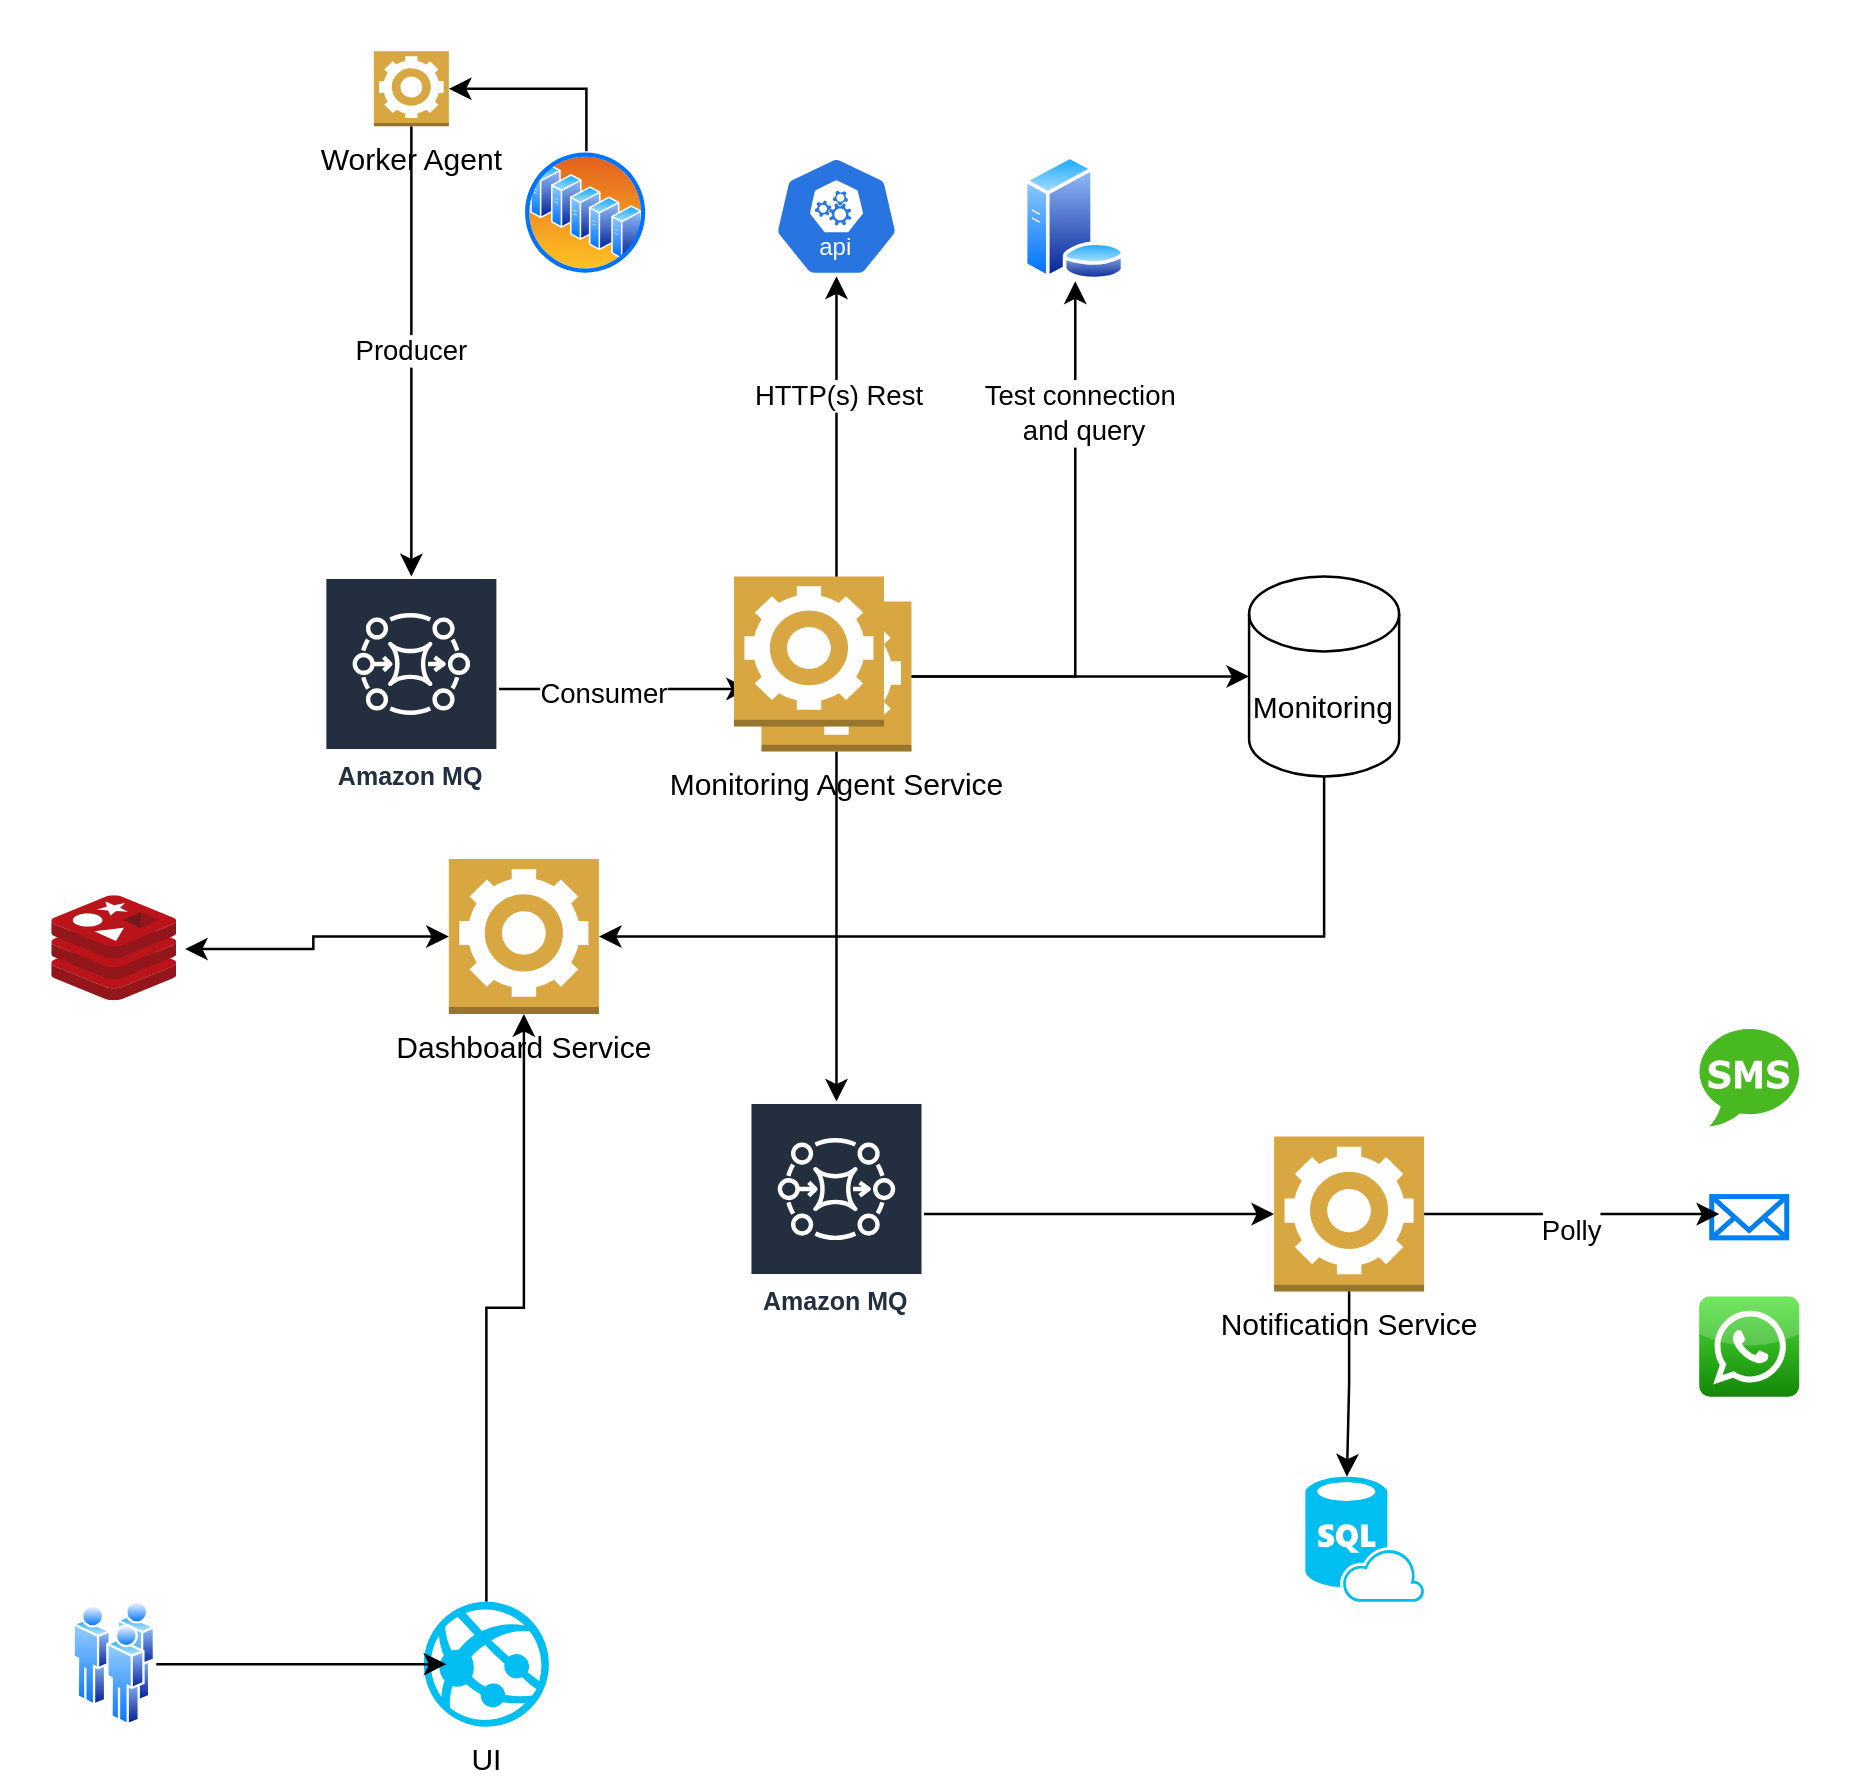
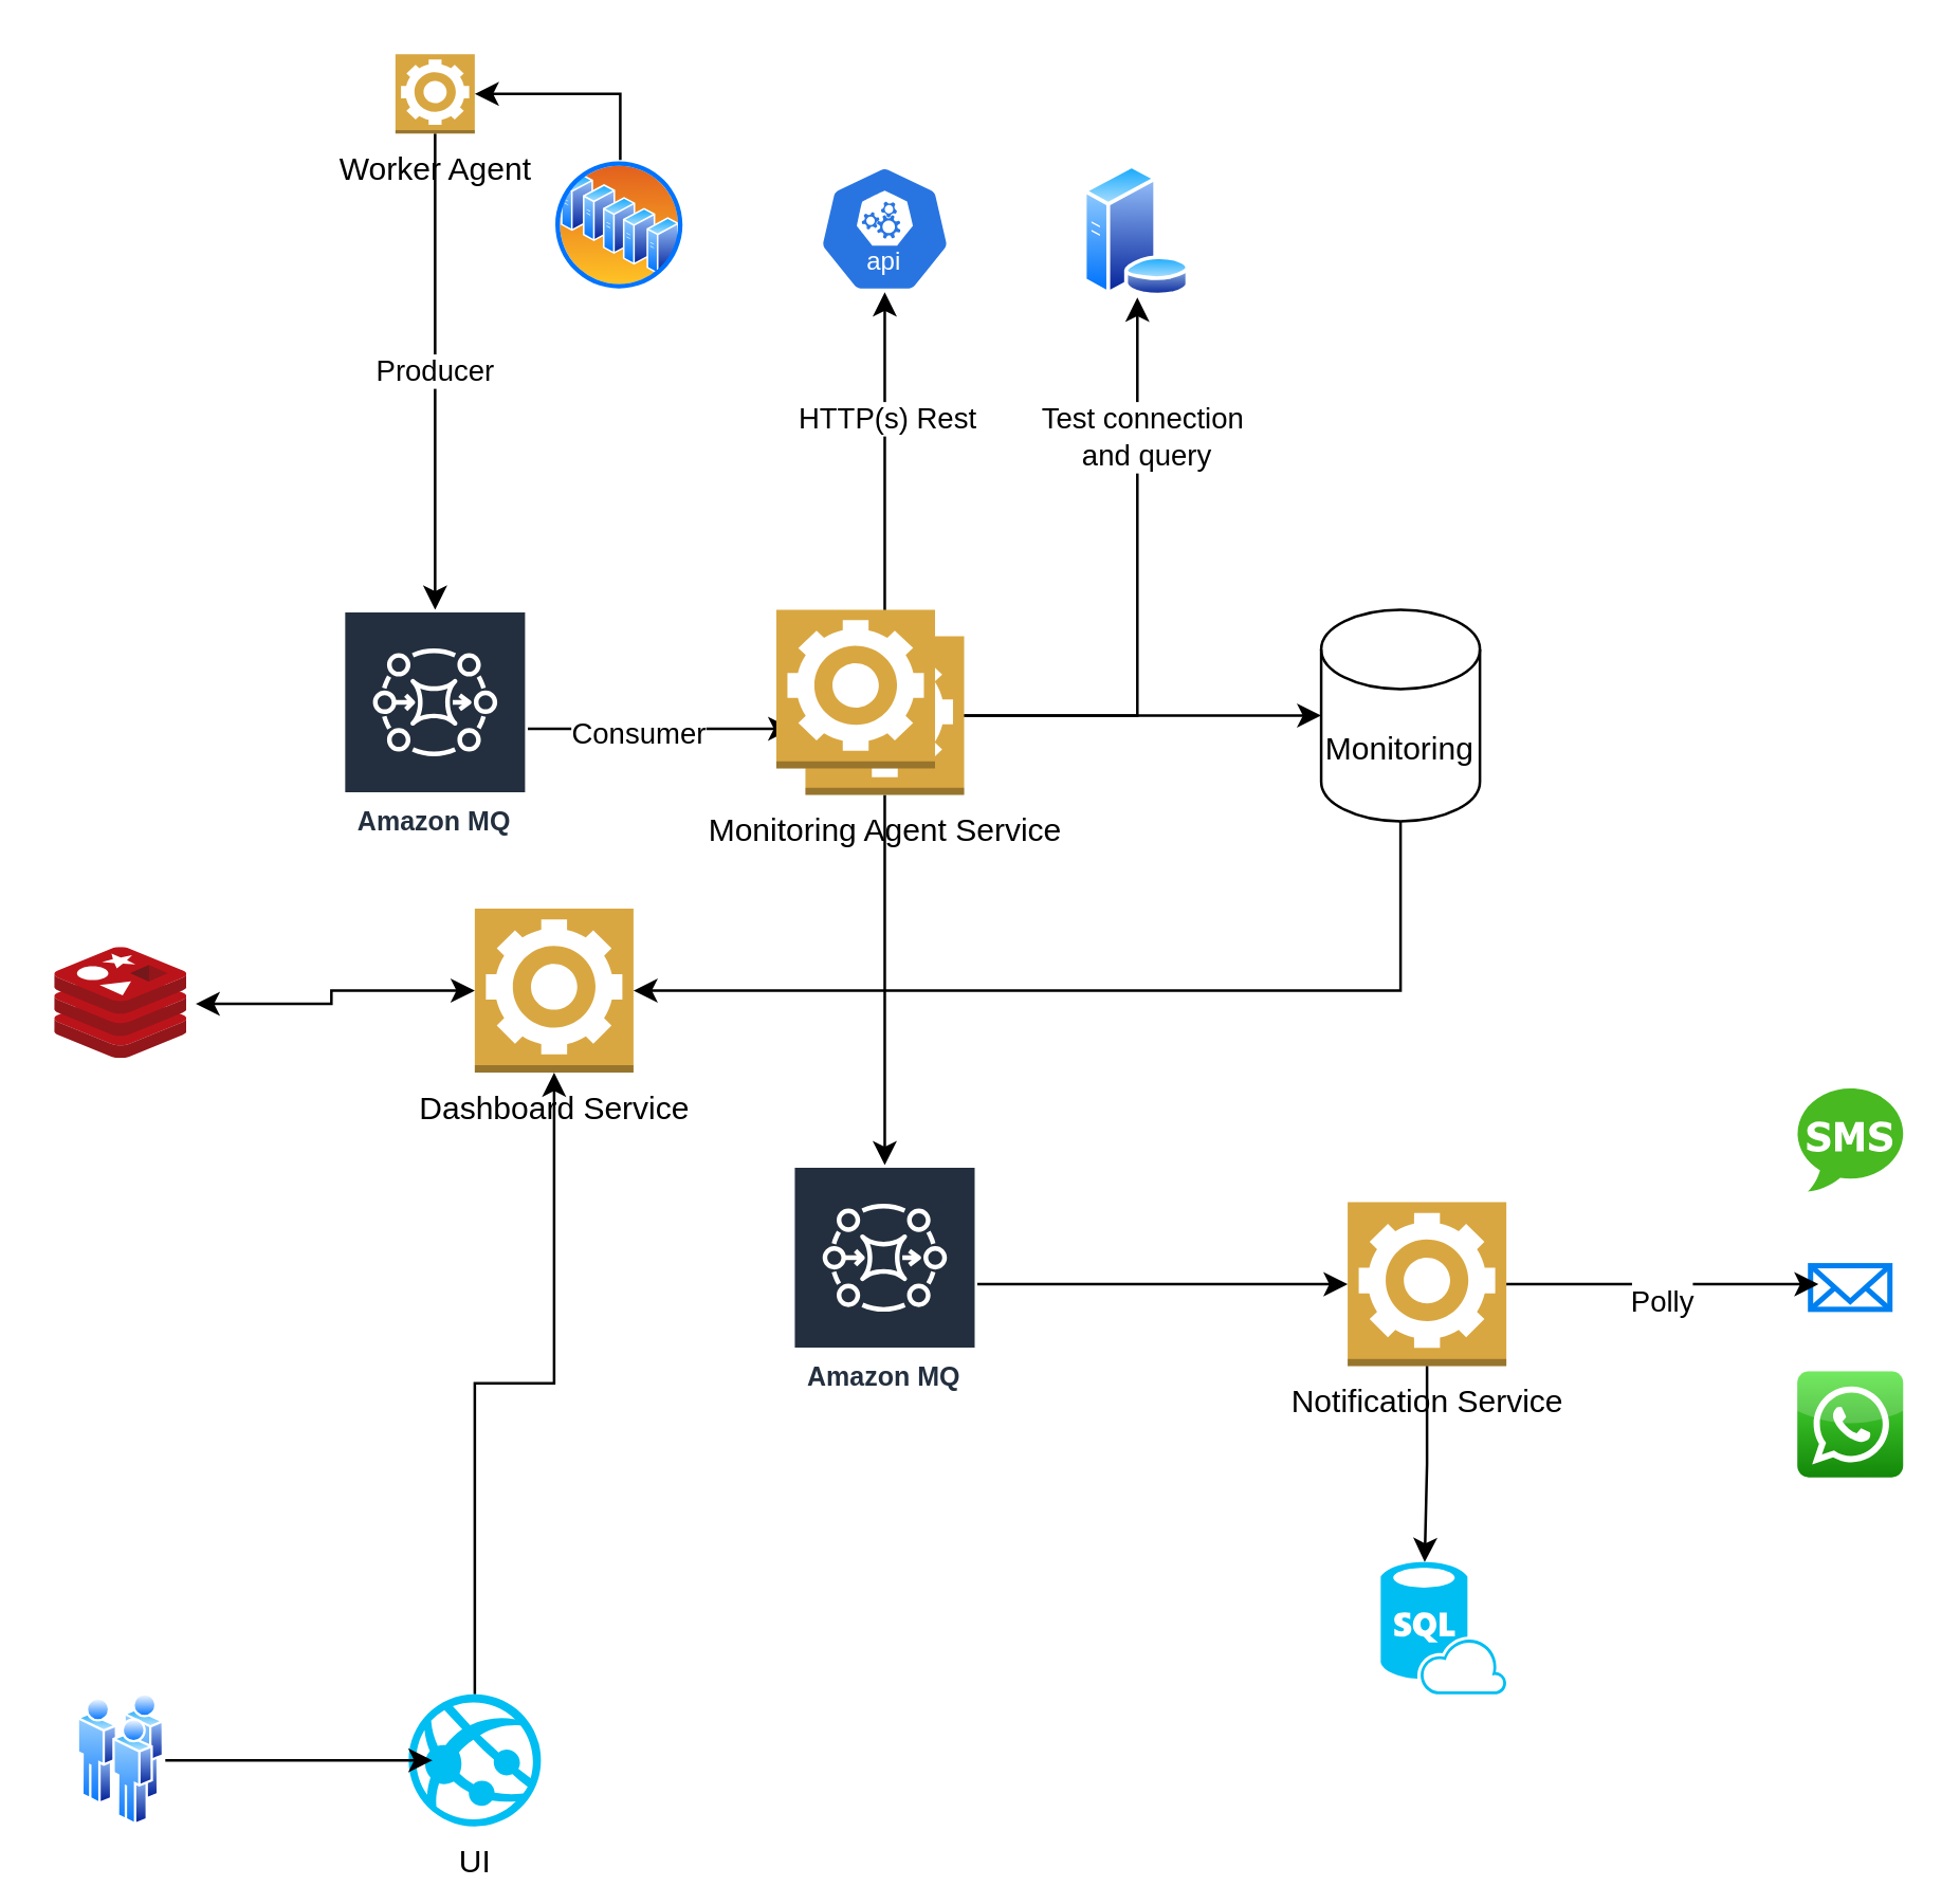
  <mxCell id="0" />
  <mxCell id="1" parent="0" />
  <mxCell id="2" value="" style="aspect=fixed;sketch=0;html=1;dashed=0;whitespace=wrap;verticalLabelPosition=bottom;verticalAlign=top;fillColor=#2875E2;strokeColor=#ffffff;points=[[0.005,0.63,0],[0.1,0.2,0],[0.9,0.2,0],[0.5,0,0],[0.995,0.63,0],[0.72,0.99,0],[0.5,1,0],[0.28,0.99,0]];shape=mxgraph.kubernetes.icon2;kubernetesLabel=1;prIcon=api" vertex="1" parent="1"><mxGeometry x="309" y="62" width="50" height="48" as="geometry" /></mxCell>
  <mxCell id="3" value="" style="image;aspect=fixed;perimeter=ellipsePerimeter;html=1;align=center;shadow=0;dashed=0;spacingTop=3;image=img/lib/active_directory/database_server.svg;" vertex="1" parent="1"><mxGeometry x="409" y="62" width="41" height="50" as="geometry" /></mxCell>
  <mxCell id="4" value="" style="image;aspect=fixed;perimeter=ellipsePerimeter;html=1;align=center;shadow=0;dashed=0;spacingTop=3;image=img/lib/active_directory/server_farm.svg;" vertex="1" parent="1"><mxGeometry x="209" y="60" width="50" height="50" as="geometry" /></mxCell>
  <mxCell id="5" style="edgeStyle=orthogonalEdgeStyle;rounded=0;orthogonalLoop=1;jettySize=auto;html=1;entryX=0.5;entryY=0;entryDx=0;entryDy=0;startArrow=classic;startFill=1;endArrow=none;endFill=0;" edge="1" parent="1" source="7" target="4"><mxGeometry relative="1" as="geometry" /></mxCell>
  <mxCell id="6" value="Producer" style="edgeStyle=orthogonalEdgeStyle;rounded=0;orthogonalLoop=1;jettySize=auto;html=1;" edge="1" parent="1" source="7" target="16"><mxGeometry relative="1" as="geometry"><mxPoint as="offset" /></mxGeometry></mxCell>
  <mxCell id="7" value="Worker Agent" style="outlineConnect=0;dashed=0;verticalLabelPosition=bottom;verticalAlign=top;align=center;html=1;shape=mxgraph.aws3.worker;fillColor=#D9A741;gradientColor=none;" vertex="1" parent="1"><mxGeometry x="149" y="20" width="30" height="30" as="geometry" /></mxCell>
  <mxCell id="8" style="edgeStyle=orthogonalEdgeStyle;rounded=0;orthogonalLoop=1;jettySize=auto;html=1;startArrow=none;startFill=0;" edge="1" parent="1" source="11" target="3"><mxGeometry relative="1" as="geometry" /></mxCell>
  <mxCell id="9" value="Test connection&amp;nbsp;&lt;div&gt;and query&lt;/div&gt;" style="edgeLabel;html=1;align=center;verticalAlign=middle;resizable=0;points=[];" vertex="1" connectable="0" parent="8"><mxGeometry x="0.535" y="-2" relative="1" as="geometry"><mxPoint x="1" y="1" as="offset" /></mxGeometry></mxCell>
  <mxCell id="10" style="edgeStyle=orthogonalEdgeStyle;rounded=0;orthogonalLoop=1;jettySize=auto;html=1;" edge="1" parent="1" source="11" target="25"><mxGeometry relative="1" as="geometry" /></mxCell>
  <mxCell id="11" value="Monitoring Agent Service&lt;div&gt;&lt;br&gt;&lt;/div&gt;" style="outlineConnect=0;dashed=0;verticalLabelPosition=bottom;verticalAlign=top;align=center;html=1;shape=mxgraph.aws3.worker;fillColor=#D9A741;gradientColor=none;" vertex="1" parent="1"><mxGeometry x="304" y="240" width="60" height="60" as="geometry" /></mxCell>
  <mxCell id="12" style="edgeStyle=orthogonalEdgeStyle;rounded=0;orthogonalLoop=1;jettySize=auto;html=1;entryX=0.5;entryY=1;entryDx=0;entryDy=0;entryPerimeter=0;startArrow=none;startFill=0;" edge="1" parent="1" source="11" target="2"><mxGeometry relative="1" as="geometry" /></mxCell>
  <mxCell id="13" value="HTTP(s) Rest" style="edgeLabel;html=1;align=center;verticalAlign=middle;resizable=0;points=[];" vertex="1" connectable="0" parent="12"><mxGeometry x="0.277" relative="1" as="geometry"><mxPoint as="offset" /></mxGeometry></mxCell>
  <mxCell id="14" style="edgeStyle=orthogonalEdgeStyle;rounded=0;orthogonalLoop=1;jettySize=auto;html=1;" edge="1" parent="1" source="16"><mxGeometry relative="1" as="geometry"><mxPoint x="299" y="275" as="targetPoint" /></mxGeometry></mxCell>
  <mxCell id="15" value="Consumer" style="edgeLabel;html=1;align=center;verticalAlign=middle;resizable=0;points=[];" vertex="1" connectable="0" parent="14"><mxGeometry x="-0.184" y="-1" relative="1" as="geometry"><mxPoint as="offset" /></mxGeometry></mxCell>
  <mxCell id="16" value="Amazon MQ" style="sketch=0;outlineConnect=0;fontColor=#232F3E;gradientColor=none;strokeColor=#ffffff;fillColor=#232F3E;dashed=0;verticalLabelPosition=middle;verticalAlign=bottom;align=center;html=1;whiteSpace=wrap;fontSize=10;fontStyle=1;spacing=3;shape=mxgraph.aws4.productIcon;prIcon=mxgraph.aws4.mq;" vertex="1" parent="1"><mxGeometry x="129" y="230" width="70" height="90" as="geometry" /></mxCell>
  <mxCell id="17" value="&lt;div&gt;&lt;br&gt;&lt;/div&gt;" style="outlineConnect=0;dashed=0;verticalLabelPosition=bottom;verticalAlign=top;align=center;html=1;shape=mxgraph.aws3.worker;fillColor=#D9A741;gradientColor=none;" vertex="1" parent="1"><mxGeometry x="293" y="230" width="60" height="60" as="geometry" /></mxCell>
  <mxCell id="18" value="Notification Service" style="outlineConnect=0;dashed=0;verticalLabelPosition=bottom;verticalAlign=top;align=center;html=1;shape=mxgraph.aws3.worker;fillColor=#D9A741;gradientColor=none;" vertex="1" parent="1"><mxGeometry x="509" y="454" width="60" height="62" as="geometry" /></mxCell>
  <mxCell id="19" value="" style="group" vertex="1" connectable="0" parent="1"><mxGeometry x="679" y="410" width="40" height="148" as="geometry" /></mxCell>
  <mxCell id="20" value="" style="html=1;verticalLabelPosition=bottom;align=center;labelBackgroundColor=#ffffff;verticalAlign=top;strokeWidth=2;strokeColor=#0080F0;shadow=0;dashed=0;shape=mxgraph.ios7.icons.mail;" vertex="1" parent="19"><mxGeometry x="5" y="68" width="30" height="16.5" as="geometry" /></mxCell>
  <mxCell id="21" value="" style="dashed=0;outlineConnect=0;html=1;align=center;labelPosition=center;verticalLabelPosition=bottom;verticalAlign=top;shape=mxgraph.weblogos.sms;fillColor=#48B921;strokeColor=none" vertex="1" parent="19"><mxGeometry width="40" height="40" as="geometry" /></mxCell>
  <mxCell id="22" value="" style="dashed=0;outlineConnect=0;html=1;align=center;labelPosition=center;verticalLabelPosition=bottom;verticalAlign=top;shape=mxgraph.webicons.whatsapp;fillColor=#4FE238;gradientColor=#138709" vertex="1" parent="19"><mxGeometry y="108" width="40" height="40" as="geometry" /></mxCell>
  <mxCell id="23" value="&lt;div&gt;&lt;br&gt;&lt;/div&gt;&lt;div&gt;Polly&lt;/div&gt;" style="edgeStyle=orthogonalEdgeStyle;rounded=0;orthogonalLoop=1;jettySize=auto;html=1;entryX=0.1;entryY=0.424;entryDx=0;entryDy=0;entryPerimeter=0;" edge="1" parent="1" source="18" target="20"><mxGeometry relative="1" as="geometry"><mxPoint as="offset" /></mxGeometry></mxCell>
  <mxCell id="24" style="edgeStyle=orthogonalEdgeStyle;rounded=0;orthogonalLoop=1;jettySize=auto;html=1;" edge="1" parent="1" source="25" target="18"><mxGeometry relative="1" as="geometry" /></mxCell>
  <mxCell id="25" value="Amazon MQ" style="sketch=0;outlineConnect=0;fontColor=#232F3E;gradientColor=none;strokeColor=#ffffff;fillColor=#232F3E;dashed=0;verticalLabelPosition=middle;verticalAlign=bottom;align=center;html=1;whiteSpace=wrap;fontSize=10;fontStyle=1;spacing=3;shape=mxgraph.aws4.productIcon;prIcon=mxgraph.aws4.mq;" vertex="1" parent="1"><mxGeometry x="299" y="440" width="70" height="90" as="geometry" /></mxCell>
  <mxCell id="26" value="Monitoring" style="shape=cylinder3;whiteSpace=wrap;html=1;boundedLbl=1;backgroundOutline=1;size=15;" vertex="1" parent="1"><mxGeometry x="499" y="230" width="60" height="80" as="geometry" /></mxCell>
  <mxCell id="27" style="edgeStyle=orthogonalEdgeStyle;rounded=0;orthogonalLoop=1;jettySize=auto;html=1;entryX=0;entryY=0.5;entryDx=0;entryDy=0;entryPerimeter=0;" edge="1" parent="1" source="11" target="26"><mxGeometry relative="1" as="geometry" /></mxCell>
  <mxCell id="28" value="" style="verticalLabelPosition=bottom;html=1;verticalAlign=top;align=center;strokeColor=none;fillColor=#00BEF2;shape=mxgraph.azure.sql_database_sql_azure;" vertex="1" parent="1"><mxGeometry x="521.5" y="590" width="47.5" height="50" as="geometry" /></mxCell>
  <mxCell id="29" style="edgeStyle=orthogonalEdgeStyle;rounded=0;orthogonalLoop=1;jettySize=auto;html=1;entryX=0.35;entryY=0;entryDx=0;entryDy=0;entryPerimeter=0;" edge="1" parent="1" source="18" target="28"><mxGeometry relative="1" as="geometry" /></mxCell>
  <mxCell id="30" style="edgeStyle=orthogonalEdgeStyle;rounded=0;orthogonalLoop=1;jettySize=auto;html=1;" edge="1" parent="1" source="31" target="34"><mxGeometry relative="1" as="geometry" /></mxCell>
- <mxCell id="31" value="UI" style="verticalLabelPosition=bottom;html=1;verticalAlign=top;align=center;strokeColor=none;fillColor=#00BEF2;shape=mxgraph.azure.azure_website;pointerEvents=1;" vertex="1" parent="1"><mxGeometry x="169" y="640" width="50" height="50" as="geometry" /></mxCell>
+ <mxCell id="31" value="UI" style="verticalLabelPosition=bottom;html=1;verticalAlign=top;align=center;strokeColor=none;fillColor=#00BEF2;shape=mxgraph.azure.azure_website;pointerEvents=1;" vertex="1" parent="1"><mxGeometry x="154" y="640" width="50" height="50" as="geometry" /></mxCell>
  <mxCell id="32" value="" style="image;aspect=fixed;perimeter=ellipsePerimeter;html=1;align=center;shadow=0;dashed=0;spacingTop=3;image=img/lib/active_directory/users.svg;" vertex="1" parent="1"><mxGeometry x="29" y="640" width="33" height="50" as="geometry" /></mxCell>
  <mxCell id="33" style="edgeStyle=orthogonalEdgeStyle;rounded=0;orthogonalLoop=1;jettySize=auto;html=1;entryX=0.18;entryY=0.5;entryDx=0;entryDy=0;entryPerimeter=0;" edge="1" parent="1" source="32" target="31"><mxGeometry relative="1" as="geometry" /></mxCell>
  <mxCell id="34" value="Dashboard Service" style="outlineConnect=0;dashed=0;verticalLabelPosition=bottom;verticalAlign=top;align=center;html=1;shape=mxgraph.aws3.worker;fillColor=#D9A741;gradientColor=none;" vertex="1" parent="1"><mxGeometry x="179" y="343" width="60" height="62" as="geometry" /></mxCell>
  <mxCell id="35" style="edgeStyle=orthogonalEdgeStyle;rounded=0;orthogonalLoop=1;jettySize=auto;html=1;entryX=0.5;entryY=1;entryDx=0;entryDy=0;entryPerimeter=0;endArrow=none;endFill=0;startArrow=classic;startFill=1;" edge="1" parent="1" source="34" target="26"><mxGeometry relative="1" as="geometry" /></mxCell>
  <mxCell id="36" value="" style="image;sketch=0;aspect=fixed;html=1;points=[];align=center;fontSize=12;image=img/lib/mscae/Cache_Redis_Product.svg;" vertex="1" parent="1"><mxGeometry x="20.5" y="358" width="50" height="42" as="geometry" /></mxCell>
  <mxCell id="37" style="edgeStyle=orthogonalEdgeStyle;rounded=0;orthogonalLoop=1;jettySize=auto;html=1;entryX=1.06;entryY=0.5;entryDx=0;entryDy=0;entryPerimeter=0;startArrow=classic;startFill=1;" edge="1" parent="1" source="34" target="36"><mxGeometry relative="1" as="geometry" /></mxCell>
